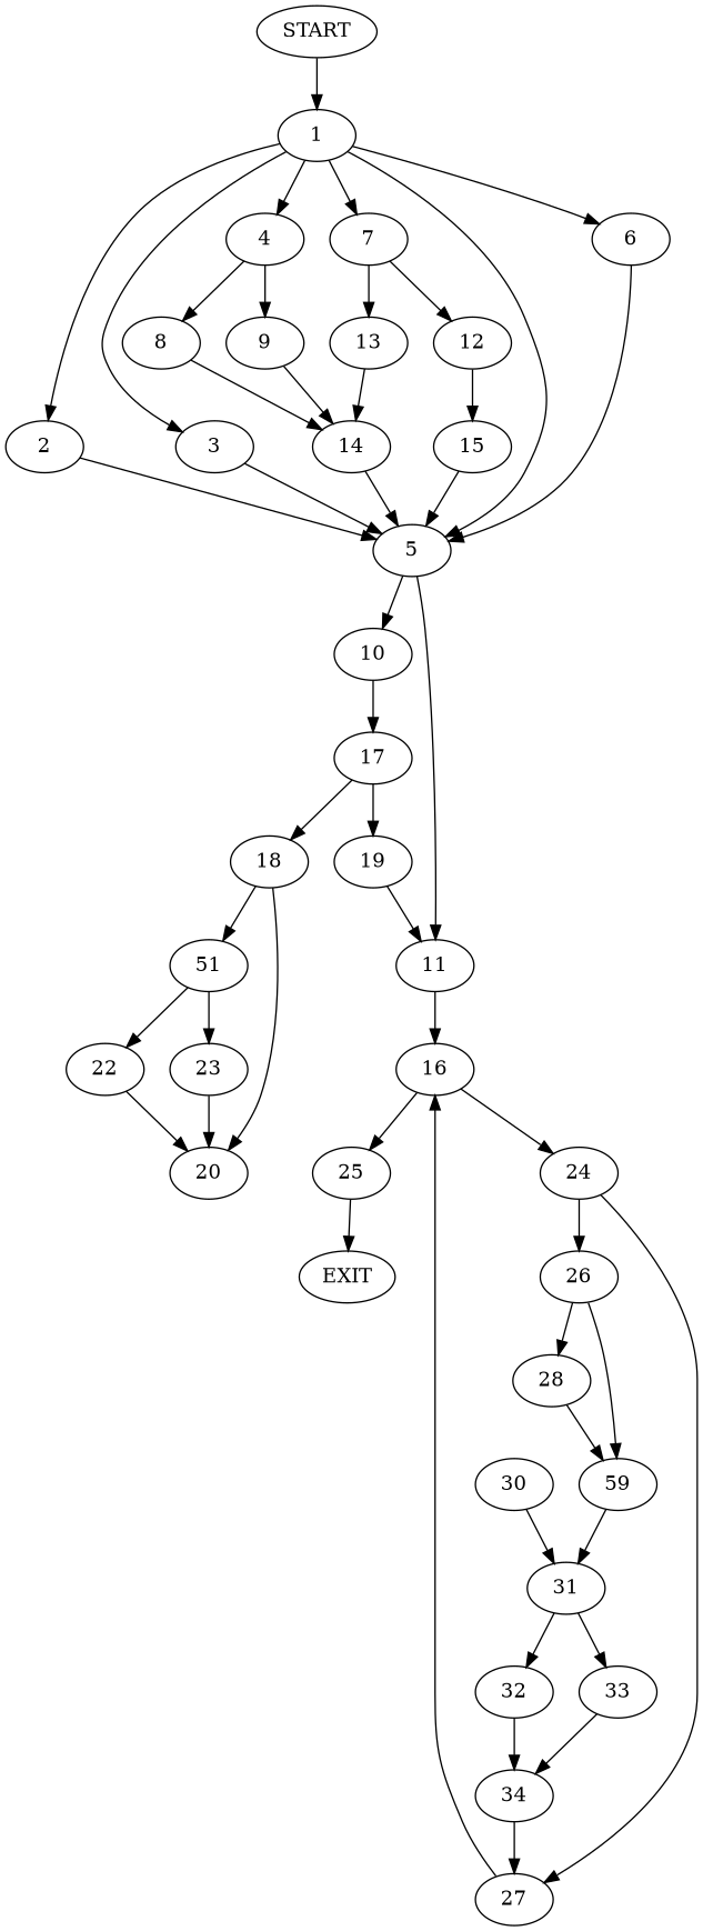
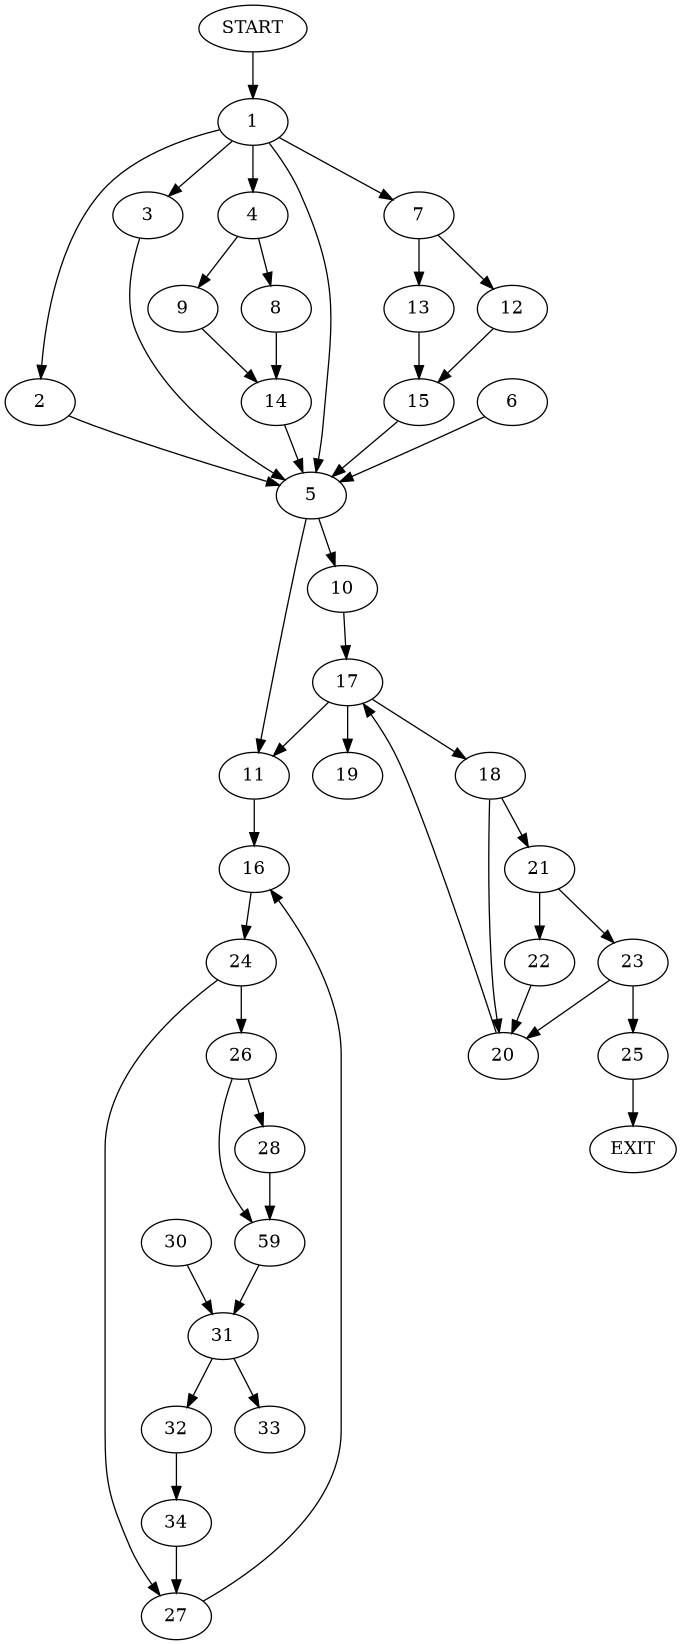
  digraph {
    n1 [label=START]
    1
    2
    3
    4
    5
    6
    7
    n9 [label=EXIT]
    8
    9
    10
    11
    12
    13
    14
    17
    16
    15
    18
    19
    24
    25
    26
    27
    20
-   21 [label=51]
+   21
    22
    23
    28
    n31 [label=59]
    31
    30
    32
    33
    34
    n1 -> 1
    1 -> 2
    1 -> 3
    1 -> 4
    1 -> 5
-   1 -> 6
    1 -> 7
    2 -> 5
    3 -> 5
    4 -> 8
    4 -> 9
    5 -> 10
    5 -> 11
    6 -> 5
    7 -> 12
    7 -> 13
    8 -> 14
    9 -> 14
    10 -> 17
    11 -> 16
    12 -> 15
-   13 -> 14
+   13 -> 15
    14 -> 5
    17 -> 18
    17 -> 19
    16 -> 24
-   16 -> 25
+   23 -> 25
    15 -> 5
    18 -> 20
    18 -> 21
-   19 -> 11
+   17 -> 11
    24 -> 26
    24 -> 27
    25 -> n9
    26 -> 28
    26 -> n31
    27 -> 16
+   20 -> 17
    21 -> 22
    21 -> 23
    22 -> 20
    23 -> 20
    28 -> n31
    n31 -> 31
    31 -> 32
    31 -> 33
    30 -> 31
    32 -> 34
-   33 -> 34
    34 -> 27
  }
